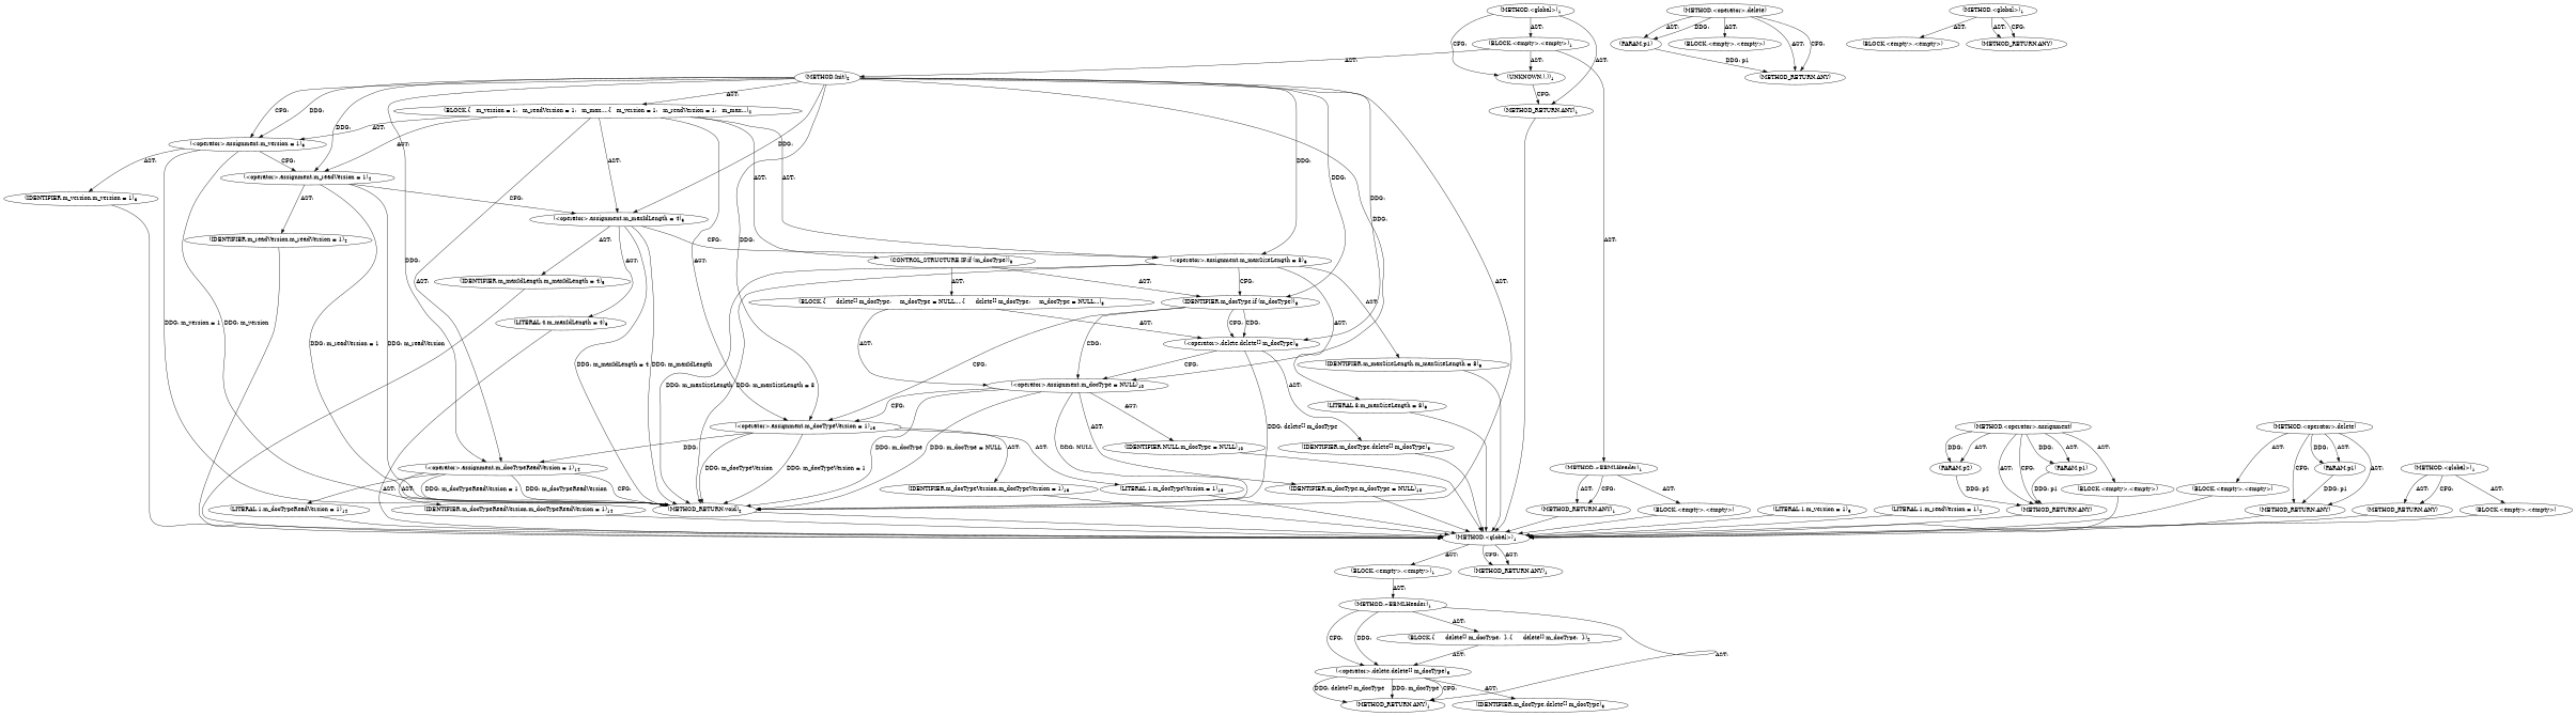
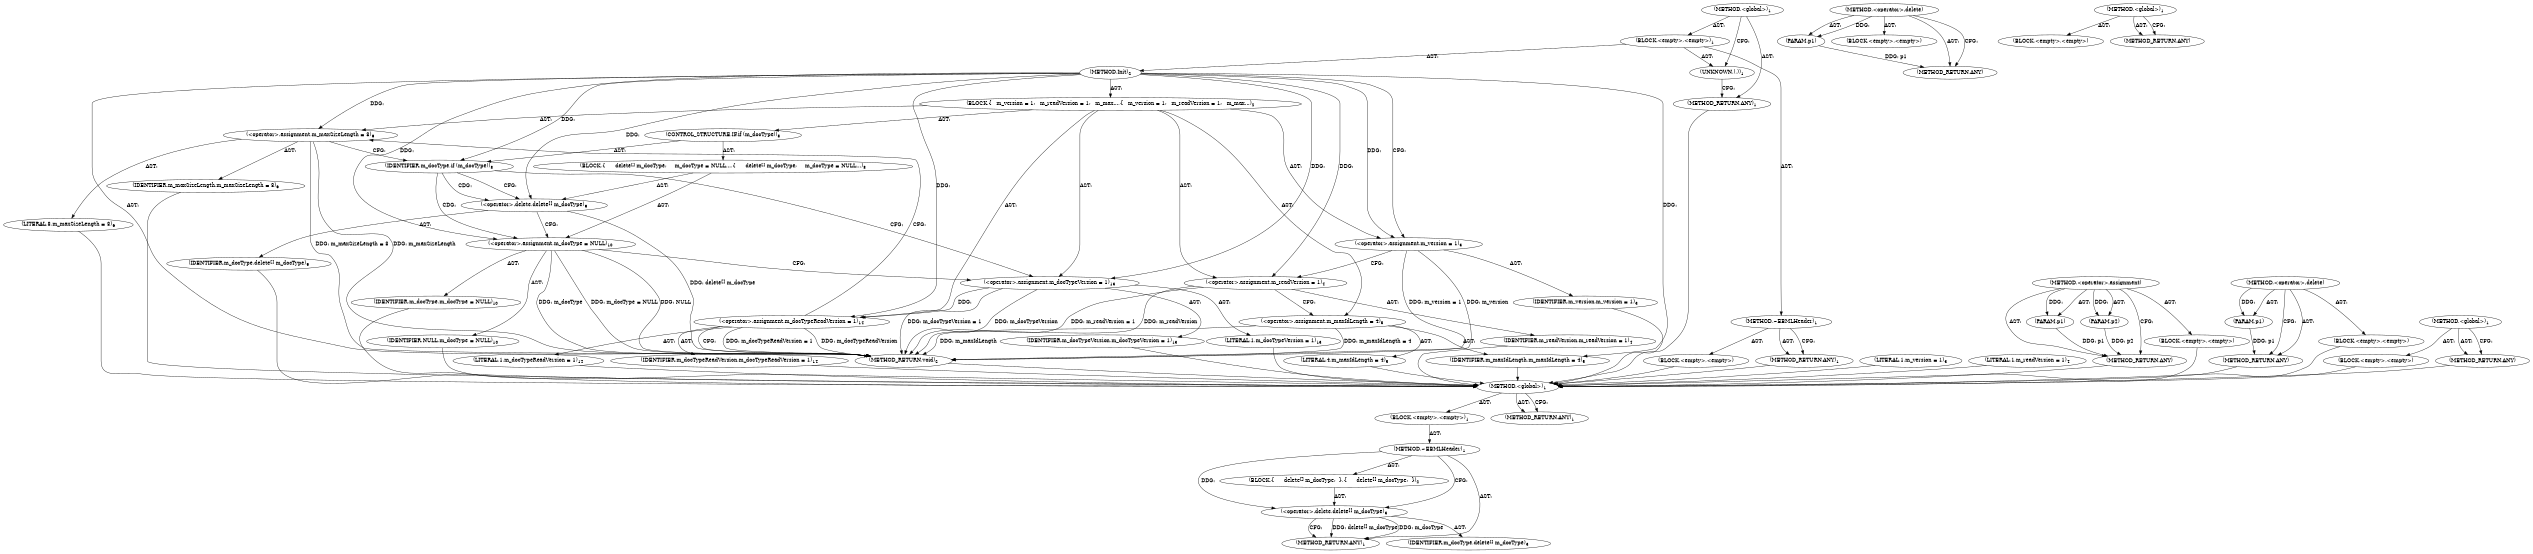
  digraph {
    n1 [label=<(METHOD,&lt;global&gt;)<SUB>1</SUB>>]
    n2 [label=<(BLOCK,&lt;empty&gt;,&lt;empty&gt;)<SUB>1</SUB>>]
    n3 [label=<(METHOD_RETURN,ANY)<SUB>1</SUB>>]
    n4 [label=<(METHOD,~EBMLHeader)<SUB>1</SUB>>]
    n5 [label=<(BLOCK,{      delete[] m_docType;  },{      delete[] m_docType;  })<SUB>2</SUB>>]
    n6 [label=<(&lt;operator&gt;.delete,delete[] m_docType)<SUB>3</SUB>>]
    n7 [label=<(METHOD_RETURN,ANY)<SUB>1</SUB>>]
    n8 [label=<(IDENTIFIER,m_docType,delete[] m_docType)<SUB>3</SUB>>]
    n9 [label=<(METHOD,&lt;operator&gt;.delete)>]
    n10 [label=<(PARAM,p1)>]
    n11 [label=<(BLOCK,&lt;empty&gt;,&lt;empty&gt;)>]
    n12 [label=<(METHOD_RETURN,ANY)>]
    n13 [label=<(METHOD,&lt;global&gt;)<SUB>1</SUB>>]
    n14 [label=<(BLOCK,&lt;empty&gt;,&lt;empty&gt;)>]
    n15 [label=<(METHOD_RETURN,ANY)>]
    n16 [label=<(METHOD,&lt;global&gt;)<SUB>1</SUB>>]
    n17 [label=<(BLOCK,&lt;empty&gt;,&lt;empty&gt;)<SUB>1</SUB>>]
    n18 [label=<(UNKNOWN,),))<SUB>1</SUB>>]
    n19 [label=<(METHOD_RETURN,ANY)<SUB>1</SUB>>]
    n20 [label=<(METHOD,~EBMLHeader)<SUB>1</SUB>>]
    n21 [label=<(METHOD,Init)<SUB>2</SUB>>]
    n22 [label=<(BLOCK,&lt;empty&gt;,&lt;empty&gt;)>]
    n23 [label=<(METHOD_RETURN,ANY)<SUB>1</SUB>>]
    n24 [label=<(BLOCK,{   m_version = 1;   m_readVersion = 1;   m_max...,{   m_version = 1;   m_readVersion = 1;   m_max...)<SUB>2</SUB>>]
    n25 [label=<(&lt;operator&gt;.assignment,m_version = 1)<SUB>3</SUB>>]
    n26 [label=<(&lt;operator&gt;.assignment,m_readVersion = 1)<SUB>4</SUB>>]
    n27 [label=<(&lt;operator&gt;.assignment,m_maxIdLength = 4)<SUB>5</SUB>>]
    n28 [label=<(&lt;operator&gt;.assignment,m_maxSizeLength = 8)<SUB>6</SUB>>]
    n29 [label=<(IDENTIFIER,m_docType,if (m_docType))<SUB>8</SUB>>]
    n30 [label=<(&lt;operator&gt;.delete,delete[] m_docType)<SUB>9</SUB>>]
    n31 [label=<(&lt;operator&gt;.assignment,m_docType = NULL)<SUB>10</SUB>>]
    n32 [label=<(&lt;operator&gt;.assignment,m_docTypeVersion = 1)<SUB>13</SUB>>]
    n33 [label=<(&lt;operator&gt;.assignment,m_docTypeReadVersion = 1)<SUB>14</SUB>>]
    n34 [label=<(METHOD_RETURN,void)<SUB>2</SUB>>]
    n35 [label=<(CONTROL_STRUCTURE,IF,if (m_docType))<SUB>8</SUB>>]
    n36 [label=<(IDENTIFIER,m_version,m_version = 1)<SUB>3</SUB>>]
    n37 [label=<(IDENTIFIER,m_readVersion,m_readVersion = 1)<SUB>4</SUB>>]
    n38 [label=<(IDENTIFIER,m_maxIdLength,m_maxIdLength = 4)<SUB>5</SUB>>]
    n39 [label=<(LITERAL,4,m_maxIdLength = 4)<SUB>5</SUB>>]
    n40 [label=<(IDENTIFIER,m_maxSizeLength,m_maxSizeLength = 8)<SUB>6</SUB>>]
    n41 [label=<(LITERAL,8,m_maxSizeLength = 8)<SUB>6</SUB>>]
    n42 [label=<(IDENTIFIER,m_docType,delete[] m_docType)<SUB>9</SUB>>]
    n43 [label=<(IDENTIFIER,m_docType,m_docType = NULL)<SUB>10</SUB>>]
    n44 [label=<(IDENTIFIER,NULL,m_docType = NULL)<SUB>10</SUB>>]
    n45 [label=<(IDENTIFIER,m_docTypeVersion,m_docTypeVersion = 1)<SUB>13</SUB>>]
    n46 [label=<(LITERAL,1,m_docTypeVersion = 1)<SUB>13</SUB>>]
    n47 [label=<(IDENTIFIER,m_docTypeReadVersion,m_docTypeReadVersion = 1)<SUB>14</SUB>>]
    n48 [label=<(LITERAL,1,m_docTypeReadVersion = 1)<SUB>14</SUB>>]
    n49 [label=<(BLOCK,{      delete[] m_docType;     m_docType = NULL...,{      delete[] m_docType;     m_docType = NULL...)<SUB>8</SUB>>]
    n50 [label=<(LITERAL,1,m_version = 1)<SUB>3</SUB>>]
    n51 [label=<(LITERAL,1,m_readVersion = 1)<SUB>4</SUB>>]
    n52 [label=<(METHOD,&lt;operator&gt;.assignment)>]
    n53 [label=<(PARAM,p1)>]
    n54 [label=<(PARAM,p2)>]
    n55 [label=<(BLOCK,&lt;empty&gt;,&lt;empty&gt;)>]
    n56 [label=<(METHOD_RETURN,ANY)>]
    n57 [label=<(METHOD,&lt;operator&gt;.delete)>]
    n58 [label=<(PARAM,p1)>]
    n59 [label=<(BLOCK,&lt;empty&gt;,&lt;empty&gt;)>]
    n60 [label=<(METHOD_RETURN,ANY)>]
    n61 [label=<(METHOD,&lt;global&gt;)<SUB>1</SUB>>]
    n62 [label=<(BLOCK,&lt;empty&gt;,&lt;empty&gt;)>]
    n63 [label=<(METHOD_RETURN,ANY)>]
    n1 -> n2 [label="AST: "]
    n1 -> n3 [label="AST: "]
    n1 -> n3 [label="CFG: "]
    n2 -> n4 [label="AST: "]
    n4 -> n5 [label="AST: "]
    n4 -> n6 [label="CFG: "]
    n4 -> n6 [label="DDG: "]
    n4 -> n7 [label="AST: "]
    n5 -> n6 [label="AST: "]
    n6 -> n7 [label="CFG: "]
    n6 -> n7 [label="DDG: delete[] m_docType"]
    n6 -> n7 [label="DDG: m_docType"]
    n6 -> n8 [label="AST: "]
    n9 -> n10 [label="AST: "]
    n9 -> n10 [label="DDG: "]
    n9 -> n11 [label="AST: "]
    n9 -> n12 [label="AST: "]
    n9 -> n12 [label="CFG: "]
    n10 -> n12 [label="DDG: p1"]
    n13 -> n14 [label="AST: "]
    n13 -> n15 [label="AST: "]
    n13 -> n15 [label="CFG: "]
    n16 -> n17 [label="AST: "]
    n16 -> n18 [label="CFG: "]
    n16 -> n19 [label="AST: "]
    n17 -> n18 [label="AST: "]
    n17 -> n20 [label="AST: "]
    n17 -> n21 [label="AST: "]
    n18 -> n19 [label="CFG: "]
    n19 -> n1
    n20 -> n22 [label="AST: "]
    n20 -> n23 [label="AST: "]
    n20 -> n23 [label="CFG: "]
    n21 -> n24 [label="AST: "]
    n21 -> n25 [label="CFG: "]
    n21 -> n25 [label="DDG: "]
    n21 -> n26 [label="DDG: "]
-   n21 -> n27 [label="DDG: "]
+   n21 -> n38 [label="DDG: "]
    n21 -> n28 [label="DDG: "]
    n21 -> n29 [label="DDG: "]
    n21 -> n30 [label="DDG: "]
    n21 -> n31 [label="DDG: "]
    n21 -> n32 [label="DDG: "]
    n21 -> n33 [label="DDG: "]
    n21 -> n34 [label="AST: "]
    n22 -> n1
    n23 -> n1
    n24 -> n25 [label="AST: "]
    n24 -> n26 [label="AST: "]
    n24 -> n27 [label="AST: "]
    n24 -> n28 [label="AST: "]
    n24 -> n32 [label="AST: "]
    n24 -> n33 [label="AST: "]
    n24 -> n35 [label="AST: "]
    n25 -> n26 [label="CFG: "]
    n25 -> n34 [label="DDG: m_version = 1"]
    n25 -> n34 [label="DDG: m_version"]
    n25 -> n36 [label="AST: "]
    n26 -> n27 [label="CFG: "]
    n26 -> n34 [label="DDG: m_readVersion = 1"]
    n26 -> n34 [label="DDG: m_readVersion"]
    n26 -> n37 [label="AST: "]
-   n27 -> n28 [label="CFG: "]
+   n33 -> n28 [label="CFG: "]
    n27 -> n34 [label="DDG: m_maxIdLength = 4"]
    n27 -> n34 [label="DDG: m_maxIdLength"]
    n27 -> n38 [label="AST: "]
    n27 -> n39 [label="AST: "]
    n28 -> n29 [label="CFG: "]
    n28 -> n34 [label="DDG: m_maxSizeLength = 8"]
    n28 -> n34 [label="DDG: m_maxSizeLength"]
    n28 -> n40 [label="AST: "]
    n28 -> n41 [label="AST: "]
    n29 -> n30 [label="CFG: "]
    n29 -> n30 [label="CDG: "]
    n29 -> n31 [label="CDG: "]
    n29 -> n32 [label="CFG: "]
    n30 -> n31 [label="CFG: "]
    n30 -> n34 [label="DDG: delete[] m_docType"]
    n30 -> n42 [label="AST: "]
    n31 -> n32 [label="CFG: "]
    n31 -> n34 [label="DDG: m_docType"]
    n31 -> n34 [label="DDG: m_docType = NULL"]
    n31 -> n34 [label="DDG: NULL"]
    n31 -> n43 [label="AST: "]
    n31 -> n44 [label="AST: "]
    n32 -> n33 [label="DDG: "]
    n32 -> n34 [label="DDG: m_docTypeVersion = 1"]
    n32 -> n34 [label="DDG: m_docTypeVersion"]
    n32 -> n45 [label="AST: "]
    n32 -> n46 [label="AST: "]
    n33 -> n34 [label="CFG: "]
    n33 -> n34 [label="DDG: m_docTypeReadVersion = 1"]
    n33 -> n34 [label="DDG: m_docTypeReadVersion"]
    n33 -> n47 [label="AST: "]
    n33 -> n48 [label="AST: "]
    n34 -> n1
    n35 -> n29 [label="AST: "]
    n35 -> n49 [label="AST: "]
    n36 -> n1
    n37 -> n1
    n38 -> n1
    n39 -> n1
    n40 -> n1
    n41 -> n1
    n42 -> n1
    n43 -> n1
    n44 -> n1
    n45 -> n1
    n46 -> n1
    n47 -> n1
    n48 -> n1
    n49 -> n30 [label="AST: "]
    n49 -> n31 [label="AST: "]
    n50 -> n1
    n51 -> n1
    n52 -> n53 [label="AST: "]
    n52 -> n53 [label="DDG: "]
    n52 -> n54 [label="AST: "]
    n52 -> n54 [label="DDG: "]
    n52 -> n55 [label="AST: "]
    n52 -> n56 [label="AST: "]
    n52 -> n56 [label="CFG: "]
    n53 -> n56 [label="DDG: p1"]
    n54 -> n56 [label="DDG: p2"]
    n55 -> n1
    n56 -> n1
    n57 -> n58 [label="AST: "]
    n57 -> n58 [label="DDG: "]
    n57 -> n59 [label="AST: "]
    n57 -> n60 [label="AST: "]
    n57 -> n60 [label="CFG: "]
    n58 -> n60 [label="DDG: p1"]
    n59 -> n1
    n60 -> n1
    n61 -> n62 [label="AST: "]
    n61 -> n63 [label="AST: "]
    n61 -> n63 [label="CFG: "]
    n62 -> n1
    n63 -> n1
  }
